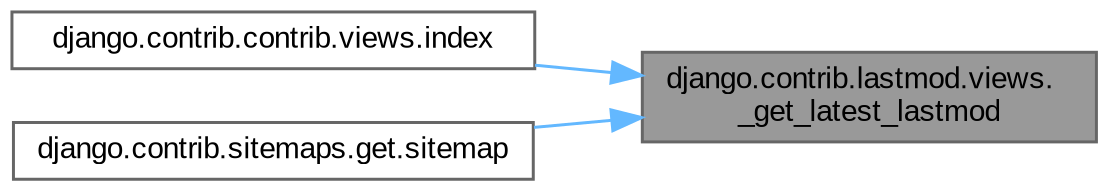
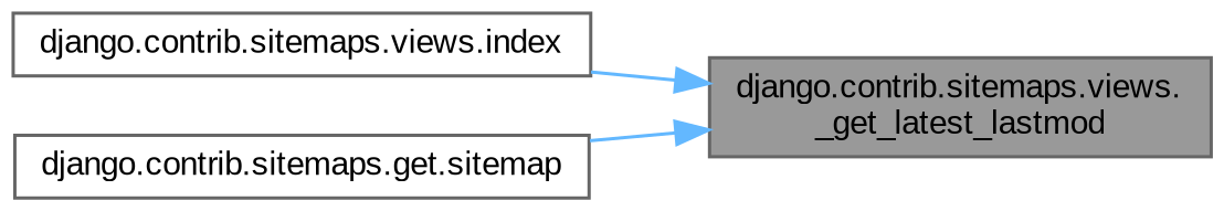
  digraph {
    fontname="Liberation Sans"
    rankdir=RL
    node [color=grey40 fillcolor=white fontname="Liberation Sans" fontsize=10 shape=box style=filled]
    edge [color=steelblue1 dir=back fontname="Liberation Sans" fontsize=10 labelfontname=Helvetica labelfontsize=10 style=solid]
-   n1 [color=gray40 fillcolor=grey60 fontcolor=black height=0.2 label="django.contrib.lastmod.views.\l_get_latest_lastmod" width=0.4]
-   n2 [height=0.2 label="django.contrib.contrib.views.index" width=0.4]
+   n1 [color=gray40 fillcolor=grey60 fontcolor=black height=0.2 label="django.contrib.sitemaps.views.\l_get_latest_lastmod" width=0.4]
+   n2 [height=0.2 label="django.contrib.sitemaps.views.index" width=0.4]
    n3 [height=0.2 label="django.contrib.sitemaps.get.sitemap" width=0.4]
    n1 -> n2
    n1 -> n3
  }
